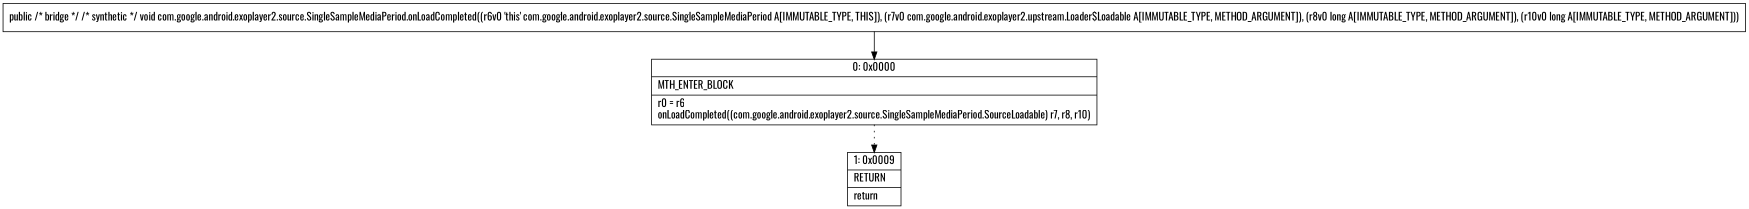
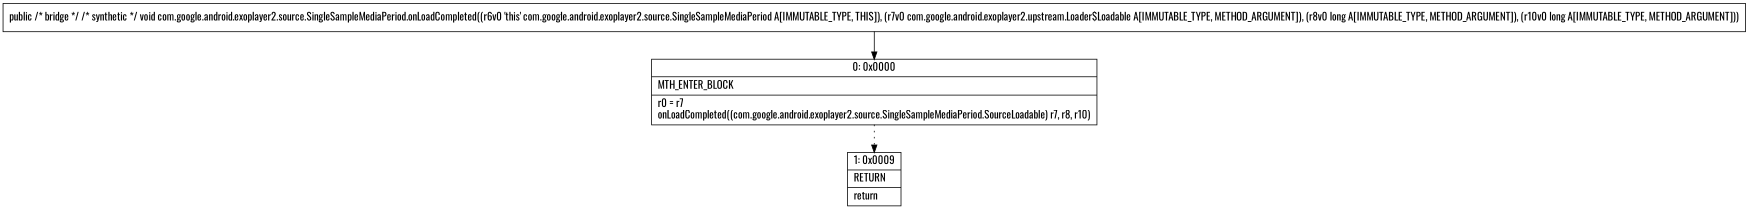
  digraph {
    fontname=Oswald
    node [shape=record fontname=Oswald]
    edge [fontname=Oswald]
-   n1 [label="{0\:\ 0x0000|MTH_ENTER_BLOCK\l|r0 = r6\lonLoadCompleted((com.google.android.exoplayer2.source.SingleSampleMediaPeriod.SourceLoadable) r7, r8, r10)\l}"]
+   n1 [label="{0\:\ 0x0000|MTH_ENTER_BLOCK\l|r0 = r7\lonLoadCompleted((com.google.android.exoplayer2.source.SingleSampleMediaPeriod.SourceLoadable) r7, r8, r10)\l}"]
    n2 [label="{1\:\ 0x0009|RETURN\l|return\l}"]
    n3 [label="{public \/* bridge *\/ \/* synthetic *\/ void com.google.android.exoplayer2.source.SingleSampleMediaPeriod.onLoadCompleted((r6v0 'this' com.google.android.exoplayer2.source.SingleSampleMediaPeriod A[IMMUTABLE_TYPE, THIS]), (r7v0 com.google.android.exoplayer2.upstream.Loader$Loadable A[IMMUTABLE_TYPE, METHOD_ARGUMENT]), (r8v0 long A[IMMUTABLE_TYPE, METHOD_ARGUMENT]), (r10v0 long A[IMMUTABLE_TYPE, METHOD_ARGUMENT])) }"]
    n1 -> n2 [style=dotted]
    n3 -> n1 [style=solid]
  }
